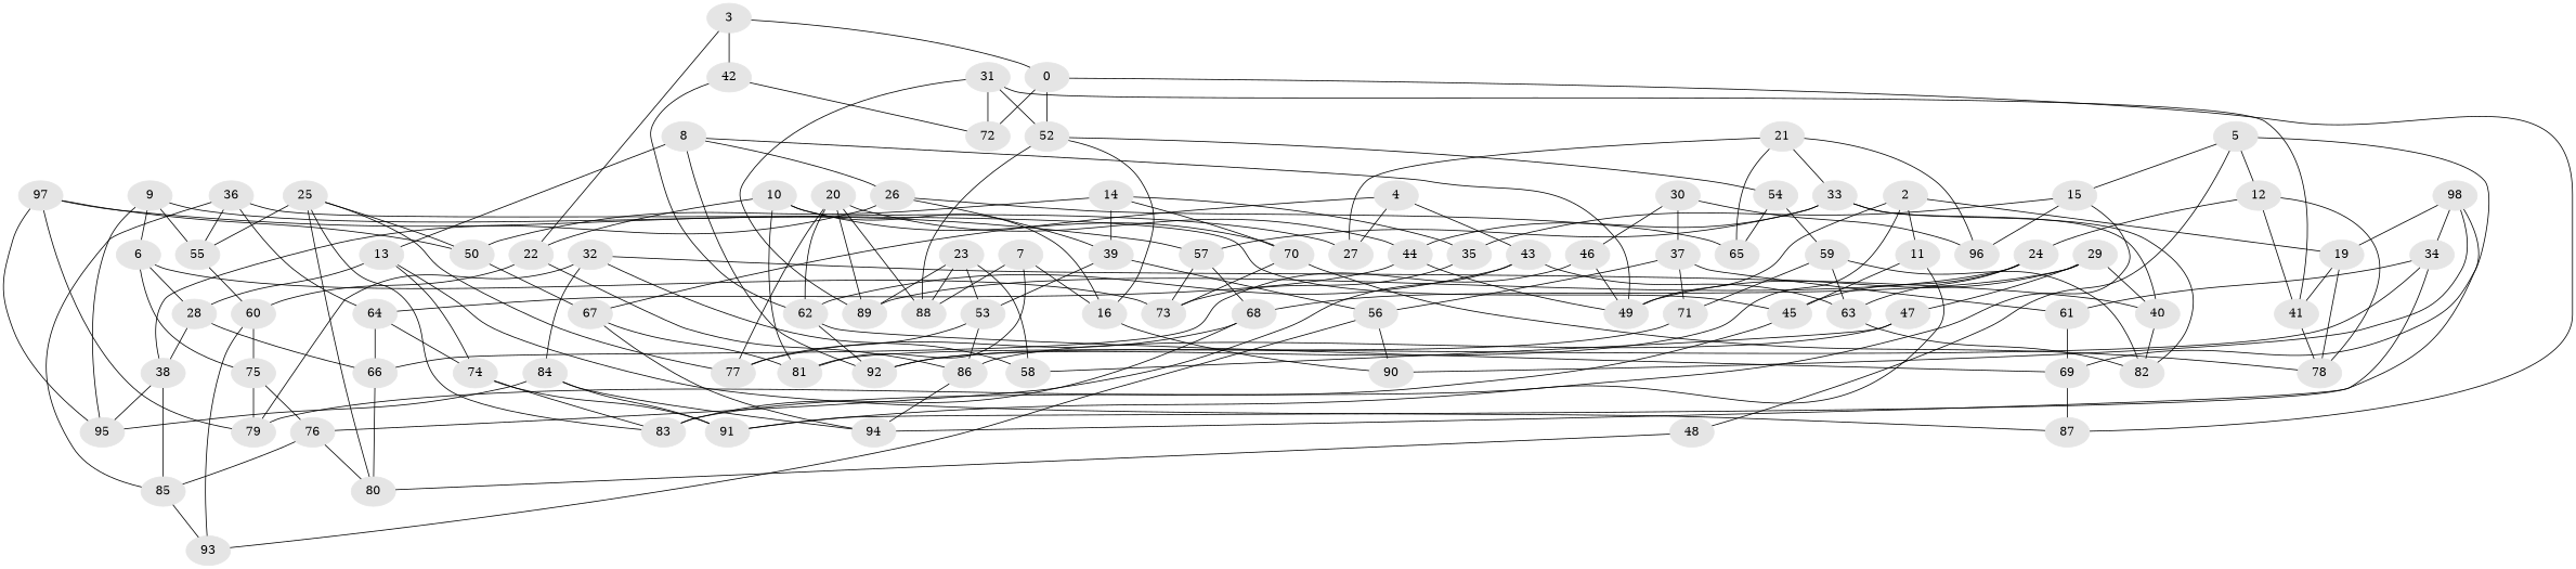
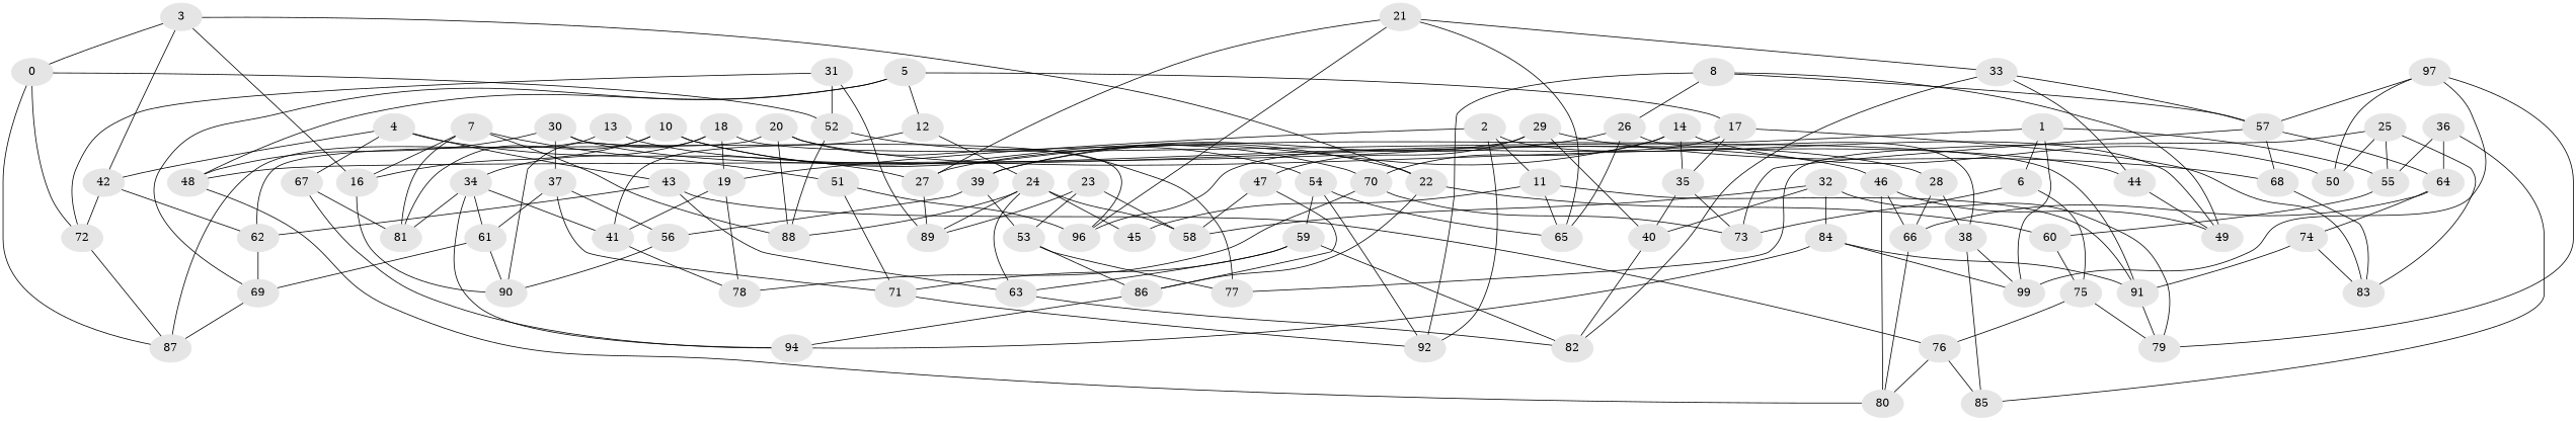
  graph {
    node [color=gray90 style=filled]
-   1 [label=9]
+   1
    6
    27
    55
-   95
+   95 [label=99]
    28
    73
    75
    89
    60
    2
    11
    19
    49
    92
    45
    65
    91
    41
    78
    n21 [label=0]
    3
    16
    22
    42
    52
    72
    87
    90
    86
    62
    4
    43
    67
    63
    76
    81
    94
    5
    12
-   15
+   15 [label=17]
    48
    69
    24
    35
    83
    96
    80
    38
    66
    79
    7
+   51
    88
    71
    8
    13
    26
    74
    39
    54
    10
    70
    58
    14
    50
    40
    53
    56
    n70 [label=97]
    57
    68
-   18 [label=98]
+   18
    34
    61
    20
    44
    77
    64
    21
    33
    82
-   93
    23
    25
    85
    29
    47
    30
    37
    46
    31
    32
    84
    36
    59
    1 -- 6
    1 -- 27
    1 -- 55
    1 -- 95
-   6 -- 28
    6 -- 73
    6 -- 75
-   20 -- 89
+   27 -- 89
    55 -- 60
    28 -- 38
    28 -- 66
    75 -- 76
    75 -- 79
    60 -- 75
-   60 -- 93
    2 -- 11
    2 -- 19
    2 -- 49
    2 -- 92
    11 -- 45
+   11 -- 65
    11 -- 91
    19 -- 41
    19 -- 78
-   45 -- 79
+   91 -- 79
    41 -- 78
    n21 -- 52
    n21 -- 72
    n21 -- 87
    3 -- n21
-   52 -- 16
+   3 -- 16
    3 -- 22
    3 -- 42
    16 -- 90
    22 -- 60
    22 -- 86
    42 -- 72
    42 -- 62
    52 -- 88
    52 -- 54
+   72 -- 87
    86 -- 94
    62 -- 69
    4 -- 27
+   4 -- 42
    4 -- 43
    4 -- 67
    43 -- 62
    43 -- 63
    43 -- 76
    67 -- 81
    67 -- 94
    63 -- 82
    76 -- 80
    76 -- 85
    5 -- 12
    5 -- 15
    5 -- 48
    5 -- 69
    12 -- 41
-   12 -- 78
    12 -- 24
    15 -- 35
    15 -- 83
    15 -- 96
    48 -- 80
    69 -- 87
    24 -- 89
    24 -- 45
    24 -- 63
+   24 -- 58
    35 -- 73
-   33 -- 40
+   35 -- 40
    38 -- 95
    38 -- 85
    66 -- 80
    7 -- 16
    7 -- 81
+   7 -- 51
    7 -- 88
+   51 -- 96
+   51 -- 71
    71 -- 92
    8 -- 49
    8 -- 92
-   8 -- 13
+   8 -- 57
    8 -- 26
    13 -- 28
    13 -- 87
-   13 -- 74
    26 -- 65
    26 -- 38
    26 -- 39
    74 -- 91
    74 -- 83
    39 -- 53
    39 -- 56
-   62 -- 92
+   54 -- 92
    54 -- 65
    54 -- 59
    10 -- 16
    10 -- 22
    10 -- 81
    10 -- 70
    70 -- 73
    70 -- 78
    14 -- 35
    14 -- 39
    14 -- 70
    14 -- 50
-   50 -- 67
    40 -- 82
    53 -- 86
    53 -- 77
    56 -- 90
-   56 -- 93
    n70 -- 95
    n70 -- 79
    n70 -- 50
    n70 -- 57
    57 -- 73
    57 -- 68
    68 -- 83
-   68 -- 77
    18 -- 19
    18 -- 91
    18 -- 90
    18 -- 34
    34 -- 81
    34 -- 94
    34 -- 61
+   61 -- 90
    61 -- 69
    20 -- 62
    20 -- 88
    20 -- 44
    20 -- 77
    44 -- 49
-   44 -- 64
+   57 -- 64
    64 -- 66
    64 -- 74
    21 -- 27
    21 -- 65
    21 -- 96
    21 -- 33
    33 -- 57
    33 -- 44
    33 -- 82
    23 -- 89
-   23 -- 88
+   24 -- 88
    23 -- 58
    23 -- 53
    25 -- 55
    25 -- 83
    25 -- 50
    25 -- 77
-   85 -- 93
-   29 -- 49
+   29 -- 48
    29 -- 40
    29 -- 68
    29 -- 47
    47 -- 86
    47 -- 58
+   30 -- 48
    30 -- 96
    30 -- 37
    30 -- 46
    37 -- 71
    37 -- 56
    37 -- 61
    46 -- 49
-   25 -- 80
+   46 -- 80
    46 -- 66
    31 -- 89
-   31 -- 41
+   34 -- 41
    31 -- 52
    31 -- 72
    32 -- 79
    32 -- 58
    32 -- 40
    32 -- 84
    84 -- 95
    84 -- 91
    84 -- 94
    36 -- 55
-   36 -- 45
    36 -- 64
    36 -- 85
    59 -- 63
    59 -- 71
    59 -- 82
  }
